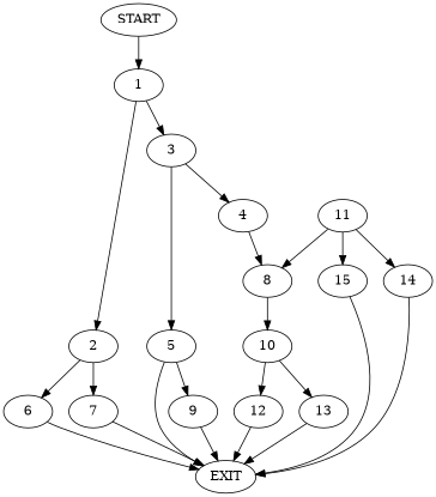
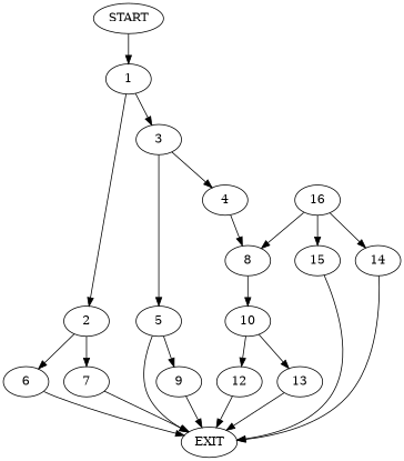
  digraph {
    n1 [label=START]
    1
    2
    3
    n5 [label=EXIT]
    6
    7
    4
    5
    8
    9
    10
    12
    13
-   11
+   11 [label=16]
    14
    15
    n1 -> 1
    1 -> 2
    1 -> 3
    2 -> 6
    2 -> 7
    3 -> 4
    3 -> 5
    6 -> n5
    7 -> n5
    4 -> 8
    5 -> n5
    5 -> 9
    8 -> 10
    9 -> n5
    10 -> 12
    10 -> 13
    12 -> n5
    13 -> n5
    11 -> 8
    11 -> 14
    11 -> 15
    14 -> n5
    15 -> n5
  }
